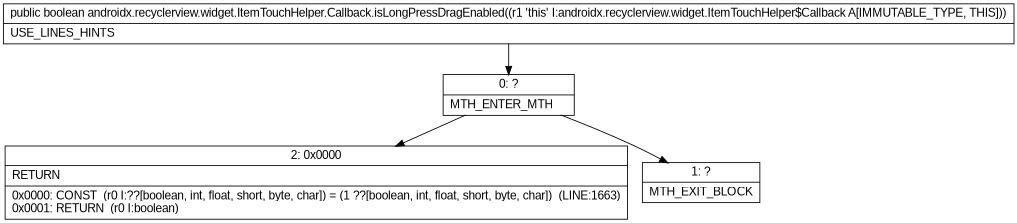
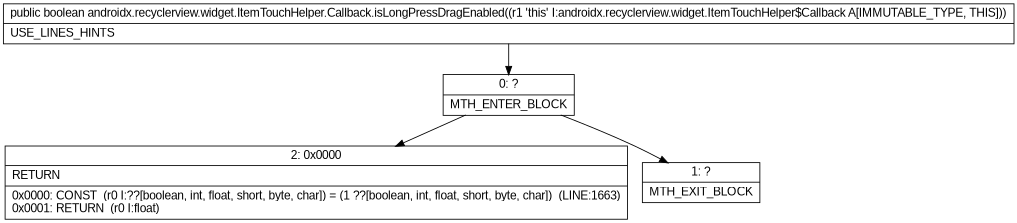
  digraph {
    fontname="Liberation Sans"
    node [fontname="Liberation Sans" shape=record]
    edge [fontname="Liberation Sans"]
-   n1 [label="{0\:\ ?|MTH_ENTER_MTH\l}"]
-   n2 [label="{2\:\ 0x0000|RETURN\l|0x0000: CONST  (r0 I:??[boolean, int, float, short, byte, char]) = (1 ??[boolean, int, float, short, byte, char])  (LINE:1663)\l0x0001: RETURN  (r0 I:boolean) \l}"]
+   n1 [label="{0\:\ ?|MTH_ENTER_BLOCK\l}"]
+   n2 [label="{2\:\ 0x0000|RETURN\l|0x0000: CONST  (r0 I:??[boolean, int, float, short, byte, char]) = (1 ??[boolean, int, float, short, byte, char])  (LINE:1663)\l0x0001: RETURN  (r0 I:float) \l}"]
    n3 [label="{1\:\ ?|MTH_EXIT_BLOCK\l}"]
    n4 [label="{public boolean androidx.recyclerview.widget.ItemTouchHelper.Callback.isLongPressDragEnabled((r1 'this' I:androidx.recyclerview.widget.ItemTouchHelper$Callback A[IMMUTABLE_TYPE, THIS]))  | USE_LINES_HINTS\l}"]
    n1 -> n2
    n1 -> n3
    n4 -> n1
  }
